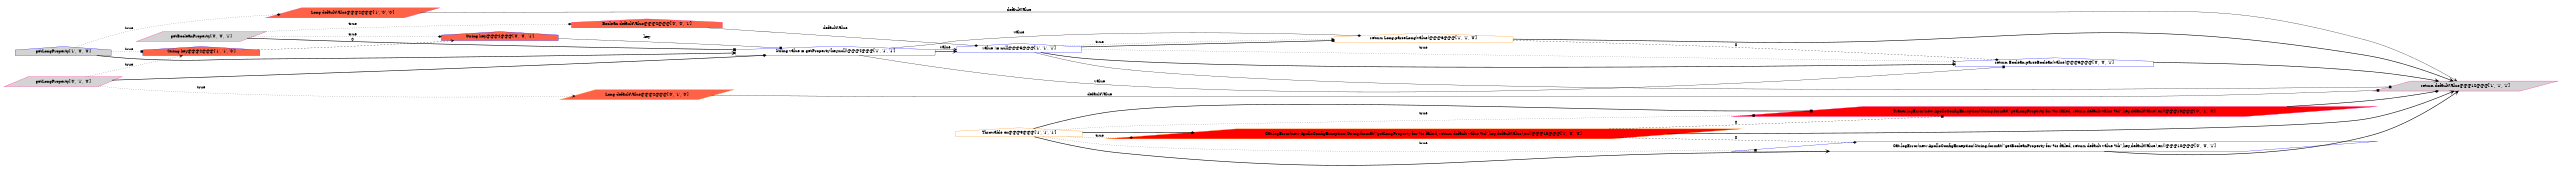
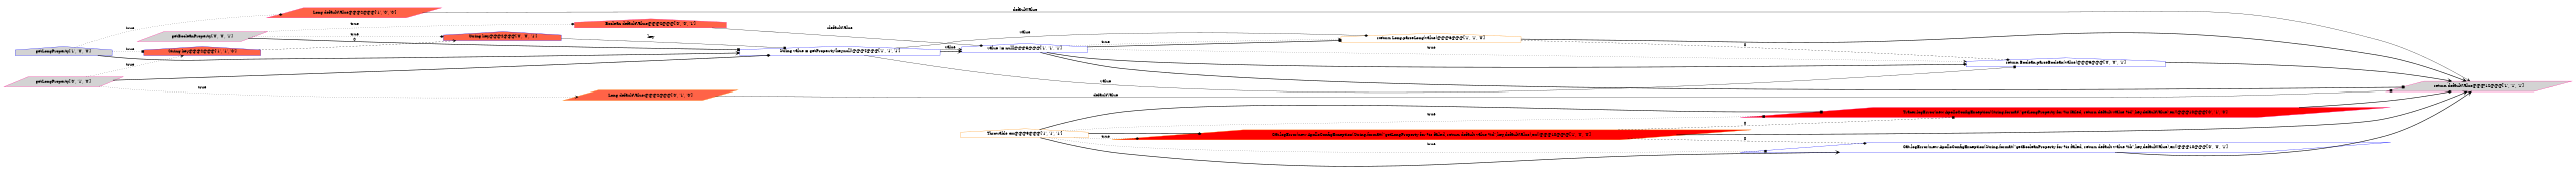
  digraph {
    rankdir=LR
    node [color=blue fillcolor=white shape=house style=filled]
    edge [arrowhead=vee style=bold]
    n1 [fillcolor=lightgray label="getLongProperty['1', '0', '0']"]
    n2 [label="String value = getProperty(key,null)@@@4@@@['1', '1', '1']"]
    n3 [color=deeppink fillcolor=tomato label="Long defaultValue@@@2@@@['1', '0', '0']" shape=parallelogram]
    n4 [fillcolor=tomato label="String key@@@2@@@['1', '1', '0']"]
    n5 [color=darkorange label="return Long.parseLong(value)@@@6@@@['1', '1', '0']"]
    n6 [label="return Boolean.parseBoolean(value)@@@6@@@['0', '0', '1']"]
    n7 [label="value != null@@@5@@@['1', '1', '1']"]
    n8 [color=deeppink fillcolor=lightgray label="return defaultValue@@@12@@@['1', '1', '1']" shape=parallelogram]
    n9 [fillcolor=tomato label="String key@@@2@@@['0', '0', '1']"]
    n10 [label="Cat.logError(new ApolloConfigException(String.format(\"getBooleanProperty for %s failed, return default value %b\",key,defaultValue),ex))@@@10@@@['0', '0', '1']" shape=parallelogram]
    n11 [color=deeppink fillcolor=lightgray label="getBooleanProperty['0', '0', '1']" shape=parallelogram]
    n12 [color=deeppink fillcolor=tomato label="Boolean defaultValue@@@2@@@['0', '0', '1']"]
    n13 [color=darkorange fillcolor=tomato label="Long defaultValue@@@2@@@['0', '1', '0']" shape=parallelogram]
    n14 [color=deeppink fillcolor=red label="Tracer.logError(new ApolloConfigException(String.format(\"getLongProperty for %s failed, return default value %d\",key,defaultValue),ex))@@@10@@@['0', '1', '0']" shape=parallelogram]
    n15 [color=darkorange fillcolor=red label="Cat.logError(new ApolloConfigException(String.format(\"getLongProperty for %s failed, return default value %d\",key,defaultValue),ex))@@@10@@@['1', '0', '0']" shape=parallelogram]
    n16 [color=deeppink fillcolor=lightgray label="getLongProperty['0', '1', '0']" shape=parallelogram]
    n17 [color=darkorange label="Throwable ex@@@9@@@['1', '1', '1']"]
    n1 -> n2
    n1 -> n3 [arrowhead=diamond label=true style=dotted]
    n1 -> n4 [arrowhead=box label=true style=dotted]
    n2 -> n5 [arrowhead=diamond label=value style=solid]
    n2 -> n6 [arrowhead=box label=value style=solid]
    n2 -> n7
    n2 -> n7 [label=value style=solid]
    n3 -> n8 [label=defaultValue style=solid]
    n4 -> n9 [label=0 style=dashed]
    n5 -> n6 [arrowhead=diamond label=0 style=dashed]
    n5 -> n8
    n6 -> n8
    n7 -> n5 [arrowhead=box]
    n7 -> n5 [label=true style=dotted]
    n7 -> n6 [arrowhead=diamond]
    n7 -> n6 [label=true style=dotted]
-   n7 -> n8 [arrowhead=box style=solid]
+   n7 -> n8 [arrowhead=box]
    n9 -> n2 [arrowhead=box label=key style=solid]
    n10 -> n8
    n11 -> n2 [arrowhead=box]
    n11 -> n9 [arrowhead=diamond label=true style=dotted]
    n11 -> n12 [arrowhead=diamond label=true style=dotted]
    n12 -> n7 [arrowhead=diamond label=defaultValue style=solid]
    n13 -> n8 [arrowhead=box label=defaultValue style=solid]
    n14 -> n8 [arrowhead=diamond]
    n15 -> n8
    n15 -> n10 [arrowhead=diamond label=0 style=dashed]
    n15 -> n14 [arrowhead=box label=0 style=dashed]
    n16 -> n2 [arrowhead=diamond]
    n16 -> n4 [label=true style=dotted]
    n16 -> n13 [label=true style=dotted]
    n17 -> n10 [arrowhead=box label=true style=dotted]
    n17 -> n10
    n17 -> n14 [arrowhead=box label=true style=dotted]
    n17 -> n14 [arrowhead=box]
    n17 -> n15 [arrowhead=diamond]
    n17 -> n15 [arrowhead=diamond label=true style=dotted]
  }
